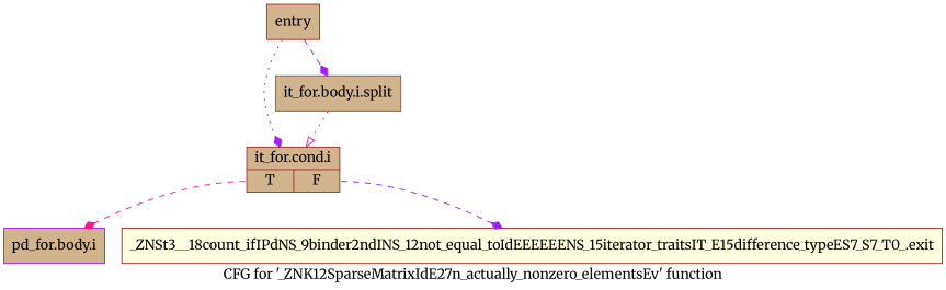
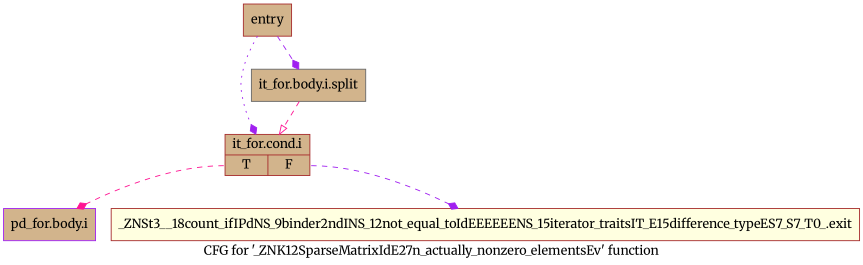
  digraph {
    fontname=Merriweather
    label="CFG for '_ZNK12SparseMatrixIdE27n_actually_nonzero_elementsEv' function"
    node [color=brown fillcolor=tan fontname=Merriweather shape=record style=filled]
    edge [arrowhead=diamond color=purple fontname=Merriweather style=dashed]
    n1 [label="{entry}"]
    n2 [label="{it_for.cond.i|{<s0>T|<s1>F}}"]
    n3 [color=gray40 label="{it_for.body.i.split}"]
    n4 [color=purple label="{pd_for.body.i}"]
    n5 [fillcolor=lightyellow label="{_ZNSt3__18count_ifIPdNS_9binder2ndINS_12not_equal_toIdEEEEEENS_15iterator_traitsIT_E15difference_typeES7_S7_T0_.exit}"]
    n1 -> n2 [style=dotted]
    n1 -> n3
    n2 -> n4 [color=deeppink tailport=s0]
    n2 -> n5 [tailport=s1]
-   n3 -> n2 [arrowhead=onormal color=deeppink style=dotted]
+   n3 -> n2 [arrowhead=onormal color=deeppink]
  }
